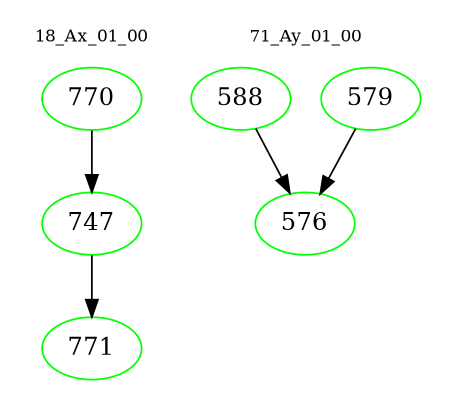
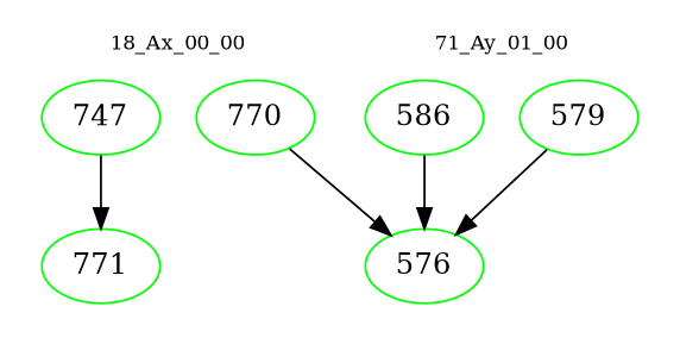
  digraph {
    node [color=green]
    edge [color=black]
    n1 [label=770]
    n2 [label=747]
    n3 [label=771]
    n4 [label=579]
    n5 [label=576]
-   n6 [label=588]
+   n6 [label=586]
    subgraph cluster_1 {
      color=white
      fontsize=10
-     label="18_Ax_01_00"
+     label="18_Ax_00_00"
      n1
      n2
      n3
    }
    subgraph cluster_2 {
      color=white
      fontsize=10
      label="71_Ay_01_00"
      n4
      n5
      n6
    }
-   n1 -> n2
+   n1 -> n5
    n2 -> n3
    n4 -> n5
    n6 -> n5
  }
